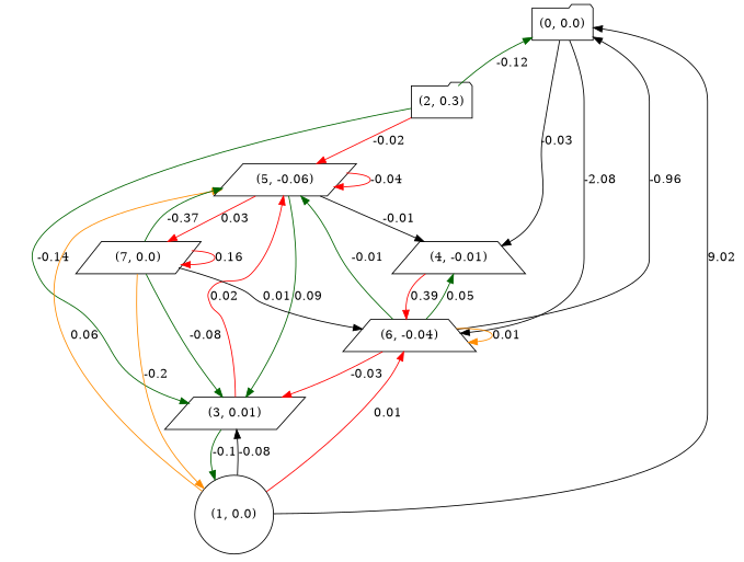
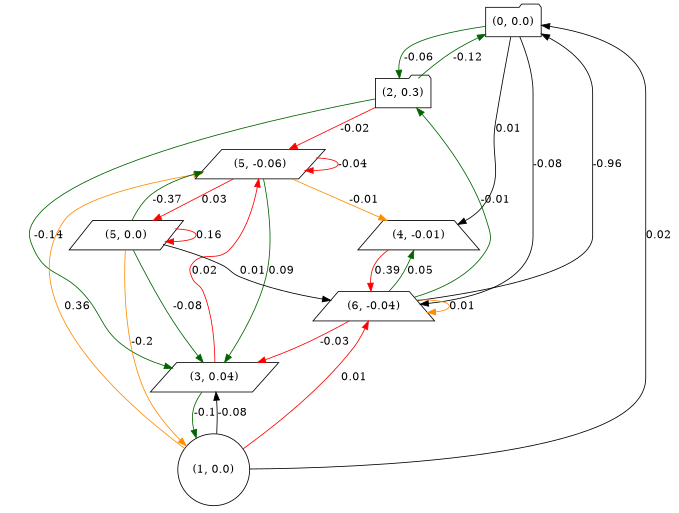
  digraph {
    node [shape=parallelogram]
    edge [color=darkgreen]
    n1 [label="(0, 0.0)" shape=folder]
    n2 [label="(2, 0.3)" shape=folder]
    n3 [label="(4, -0.01)" shape=trapezium]
    n4 [label="(6, -0.04)" shape=trapezium]
-   n5 [label="(3, 0.01)"]
+   n5 [label="(3, 0.04)"]
    n6 [label="(5, -0.06)"]
    n7 [label="(1, 0.0)" shape=circle]
-   n8 [label="(7, 0.0)"]
-   n1 -> n3 [color=black label=-0.03]
-   n1 -> n4 [color=black label=-2.08]
+   n8 [label="(5, 0.0)"]
+   n1 -> n2 [label=-0.06]
+   n1 -> n3 [color=black label=0.01]
+   n1 -> n4 [color=black label=-0.08]
    n2 -> n1 [label=-0.12]
    n2 -> n5 [label=-0.14]
    n2 -> n6 [color=red label=-0.02]
    n3 -> n4 [color=red label=0.39]
    n4 -> n1 [color=black label=-0.96]
    n4 -> n3 [label=0.05]
    n4 -> n4 [color=darkorange label=0.01]
    n4 -> n5 [color=red label=-0.03]
-   n4 -> n6 [label=-0.01]
+   n4 -> n2 [label=-0.01]
    n5 -> n6 [color=red label=0.02]
    n5 -> n7 [label=-0.1]
-   n6 -> n3 [color=black label=-0.01]
+   n6 -> n3 [color=darkorange label=-0.01]
    n6 -> n5 [label=0.09]
    n6 -> n6 [color=red label=-0.04]
    n6 -> n8 [color=red label=0.03]
-   n7 -> n1 [color=black label=9.02]
+   n7 -> n1 [color=black label=0.02]
    n7 -> n4 [color=red label=0.01]
    n7 -> n5 [color=black label=-0.08]
-   n7 -> n6 [color=darkorange label=0.06]
+   n7 -> n6 [color=darkorange label=0.36]
    n8 -> n4 [color=black label=0.01]
    n8 -> n5 [label=-0.08]
    n8 -> n6 [label=-0.37]
    n8 -> n7 [color=darkorange label=-0.2]
    n8 -> n8 [color=red label=0.16]
  }
